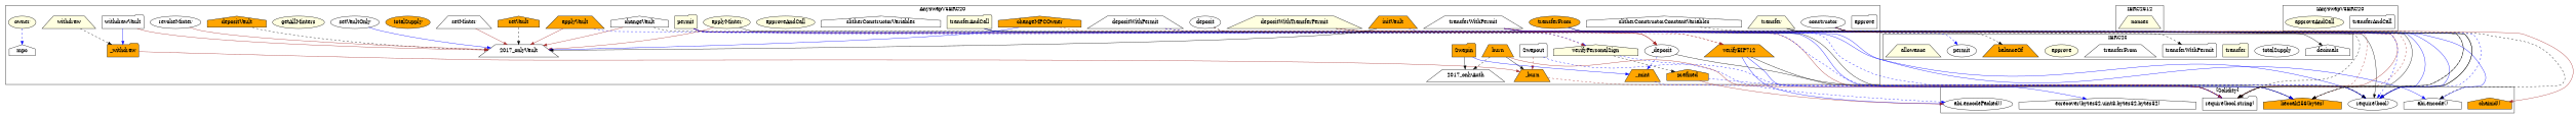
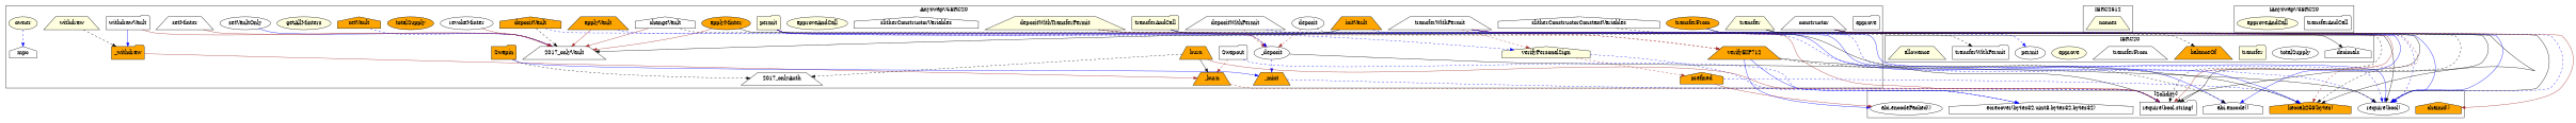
  strict digraph {
    rankdir=TB
    node [fillcolor=white shape=trapezium style=filled]
    edge [color=blue style=solid]
    n1 [label=approve shape=folder]
    n2 [fillcolor=lightyellow label=permit shape=folder]
    n3 [fillcolor=lightyellow label=verifyPersonalSign shape=house]
    n4 [fillcolor=orange label=verifyEIP712]
    n5 [fillcolor=lightyellow label=transferAndCall shape=folder]
    n6 [fillcolor=orange label=applyVault]
    "2017_onlyVault"
    n8 [label=deposit shape=ellipse]
    n9 [label=_deposit shape=ellipse]
    n10 [fillcolor=orange label=_burn]
    n11 [fillcolor=orange label=_mint]
    n12 [fillcolor=orange label=_withdraw shape=folder]
    n13 [label=depositWithPermit]
    n14 [label=Swapout shape=folder]
-   n15 [fillcolor=lightyellow label=applyMinter shape=ellipse]
+   n15 [fillcolor=orange label=applyMinter shape=ellipse]
    n16 [fillcolor=orange label=prefixed shape=house]
    n17 [label=changeVault shape=house]
-   n18 [fillcolor=orange label=changeMPCOwner shape=house]
    n19 [label=transferWithPermit]
    n20 [label=setMinter]
    n21 [fillcolor=lightyellow label=withdraw]
    n22 [fillcolor=orange label=burn]
    "2017_onlyAuth"
    n24 [label=slitherConstructorVariables shape=house]
    n25 [fillcolor=lightyellow label=approveAndCall shape=ellipse]
    n26 [fillcolor=orange label=setVault shape=house]
    n27 [label=setVaultOnly shape=ellipse]
    n28 [fillcolor=lightyellow label=depositWithTransferPermit]
    n29 [fillcolor=orange label=transferFrom shape=ellipse]
    n30 [fillcolor=lightyellow label=transfer]
    n31 [fillcolor=orange label=Swapin shape=folder]
    n32 [fillcolor=orange label=depositVault shape=house]
    n33 [fillcolor=orange label=totalSupply shape=ellipse]
    n34 [label=revokeMinter shape=ellipse]
    n35 [fillcolor=lightyellow label=getAllMinters shape=ellipse]
    n36 [fillcolor=lightyellow label=owner shape=ellipse]
    n37 [label=mpc shape=house]
    n38 [label=withdrawVault shape=folder]
    n39 [fillcolor=orange label=initVault]
    n40 [label=slitherConstructorConstantVariables shape=house]
-   n41 [label=constructor shape=ellipse]
+   n41 [label=constructor]
    n42 [fillcolor=lightyellow label=nonces]
    n43 [label=decimals shape=house]
    n44 [label=totalSupply shape=ellipse]
    n45 [fillcolor=lightyellow label=transfer shape=folder]
    n46 [label=transferWithPermit shape=folder]
    n47 [label=transferFrom]
    n48 [fillcolor=lightyellow label=approve shape=ellipse]
    n49 [label=permit shape=ellipse]
    n50 [fillcolor=orange label=balanceOf]
    n51 [fillcolor=lightyellow label=allowance]
    n52 [label=transferAndCall shape=folder]
    n53 [fillcolor=lightyellow label=approveAndCall shape=ellipse]
    "keccak256(bytes)" [fillcolor=orange shape=house]
    "abi.encode()" [shape=house]
    "require(bool)" [shape=ellipse]
    "require(bool,string)" [shape=folder]
    "abi.encodePacked()" [shape=ellipse]
    "ecrecover(bytes32,uint8,bytes32,bytes32)" [shape=house]
    "chainid()" [fillcolor=orange shape=house]
    subgraph cluster_1 {
      label=AnyswapV5ERC20
      n1
      n2
      n3
      n4
      n5
      n6
      "2017_onlyVault"
      n8
      n9
      n10
      n11
      n12
      n13
      n14
      n15
      n16
      n17
-     n18
      n19
      n20
      n21
      n22
      "2017_onlyAuth"
      n24
      n25
      n26
      n27
      n28
      n29
      n30
      n31
      n32
      n33
      n34
      n35
      n36
      n37
      n38
      n39
      n40
      n41
    }
    subgraph cluster_2 {
      label=IERC2612
      n42
    }
    subgraph cluster_3 {
      label=IERC20
      n43
      n44
      n45
      n46
      n47
      n48
      n49
      n50
      n51
    }
    subgraph cluster_4 {
      label=IAnyswapV3ERC20
      n52
      n53
    }
    subgraph cluster_5 {
      label="[Solidity]"
      "keccak256(bytes)"
      "abi.encode()"
      "require(bool)"
      "require(bool,string)"
      "abi.encodePacked()"
      "ecrecover(bytes32,uint8,bytes32,bytes32)"
      "chainid()"
    }
    n2 -> n3 [style=dashed]
    n2 -> n4 [color=brown style=dashed]
    n2 -> "keccak256(bytes)"
    n2 -> "abi.encode()"
    n2 -> "require(bool)" [style=dashed]
    n2 -> "require(bool,string)" [color=brown]
-   n3 -> n16 [color=black style=dashed]
-   n3 -> "abi.encodePacked()" [style=dashed]
+   n3 -> n16 [color=brown style=dashed]
+   n3 -> "ecrecover(bytes32,uint8,bytes32,bytes32)" [style=dashed]
    n4 -> "keccak256(bytes)" [color=black]
    n4 -> "abi.encodePacked()"
    n4 -> "ecrecover(bytes32,uint8,bytes32,bytes32)"
    n5 -> "require(bool)"
    n5 -> "require(bool,string)" [color=black]
    n6 -> "2017_onlyVault" [color=brown]
    n6 -> "require(bool)" [style=dashed]
    n8 -> n9 [color=brown style=dashed]
    n8 -> n50 [color=black style=dashed]
    n9 -> n11 [style=dashed]
    n9 -> "require(bool)" [color=black]
    n10 -> "require(bool,string)" [color=brown style=dashed]
    n11 -> "require(bool,string)" [style=dashed]
    n12 -> n10 [color=brown]
    n13 -> n9 [color=brown style=dashed]
    n13 -> n49 [style=dashed]
    n14 -> n10 [color=brown style=dashed]
    n14 -> "require(bool,string)" [style=dashed]
    n15 -> "2017_onlyVault" [color=brown]
    n15 -> "require(bool)" [color=black]
    n16 -> "keccak256(bytes)" [style=dashed]
    n16 -> "abi.encodePacked()" [color=brown]
    n17 -> "2017_onlyVault" [color=brown]
    n17 -> "require(bool,string)" [color=black style=dashed]
-   n18 -> "2017_onlyVault"
-   n18 -> "require(bool,string)" [color=brown style=dashed]
    n19 -> n3 [color=brown style=dashed]
    n19 -> n4 [color=brown style=dashed]
    n19 -> "keccak256(bytes)" [color=brown style=dashed]
    n19 -> "abi.encode()"
    n19 -> "require(bool)"
    n19 -> "require(bool,string)" [color=brown]
    n20 -> "2017_onlyVault" [color=brown]
    n21 -> n12 [color=black style=dashed]
    n22 -> n10 [color=black]
    n22 -> "2017_onlyAuth" [color=black style=dashed]
    n22 -> "require(bool,string)" [color=brown]
-   n26 -> "2017_onlyVault" [color=black style=dashed]
+   n26 -> "2017_onlyVault" [style=dashed]
    n27 -> "2017_onlyVault"
    n28 -> n9 [color=brown]
    n28 -> n46 [color=black style=dashed]
    n29 -> "require(bool)"
    n29 -> "require(bool,string)" [color=black]
    n30 -> "require(bool)" [color=black]
    n30 -> "require(bool,string)" [color=black]
    n31 -> n11
-   n31 -> "2017_onlyAuth" [color=black]
+   n31 -> "2017_onlyAuth" [color=black style=dashed]
    n32 -> "2017_onlyVault" [color=black style=dashed]
+   n32 -> n9 [style=dashed]
    n34 -> "2017_onlyVault" [color=brown]
    n36 -> n37 [style=dashed]
    n38 -> "2017_onlyVault" [color=brown]
    n38 -> n12
    n39 -> "2017_onlyVault" [color=black]
    n39 -> "require(bool)" [style=dashed]
    n40 -> "keccak256(bytes)" [color=black style=dashed]
    n41 -> n43 [color=black]
    n41 -> "keccak256(bytes)" [color=black]
-   n41 -> "abi.encode()" [color=black style=dashed]
+   n4 -> "abi.encode()" [color=black style=dashed]
    n41 -> "require(bool)" [style=dashed]
    n41 -> "chainid()" [color=brown]
  }
